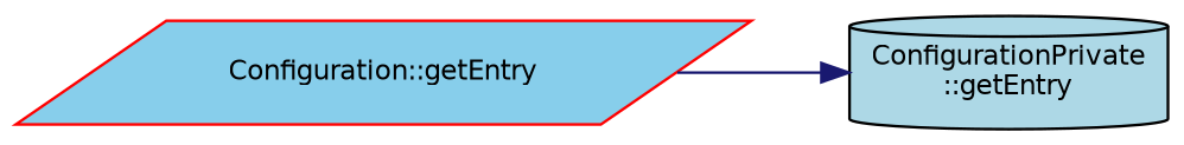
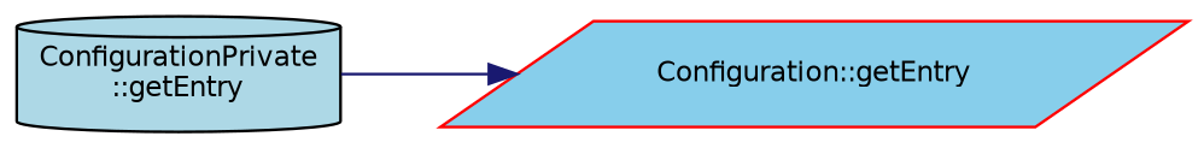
  digraph {
    rankdir=RL
    node [fontname=Helvetica fontsize=10 style=filled]
    n1 [color=black fillcolor=lightblue fontcolor=black height=0.2 label="ConfigurationPrivate\l::getEntry" shape=cylinder width=0.4]
    n2 [color=red fillcolor=skyblue height=0.2 label="Configuration::getEntry" shape=parallelogram width=0.4]
-   n1 -> n2 [color=midnightblue dir=back fontname=Helvetica fontsize=10 labelfontname=Helvetica labelfontsize=10 style=solid]
+   n2 -> n1 [color=midnightblue dir=back fontname=Helvetica fontsize=10 labelfontname=Helvetica labelfontsize=10 style=solid]
  }
